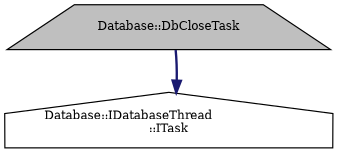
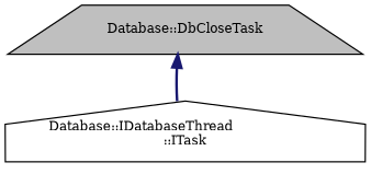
  digraph {
    fontname="DejaVu Serif"
    node [color=black fontname="DejaVu Serif" fontsize=10 style=filled]
    n1 [fillcolor=grey75 fontcolor=black height=0.2 label="Database::DbCloseTask" shape=trapezium width=0.4]
    n2 [fillcolor=white height=0.2 label="Database::IDatabaseThread\l::ITask" shape=house width=0.4]
-   n2 -> n1 [color=midnightblue dir=back fontname="DejaVu Serif" fontsize=10 labelfontname=Helvetica labelfontsize=10 style=bold]
+   n1 -> n2 [color=midnightblue dir=back fontname="DejaVu Serif" fontsize=10 labelfontname=Helvetica labelfontsize=10 style=bold]
  }
